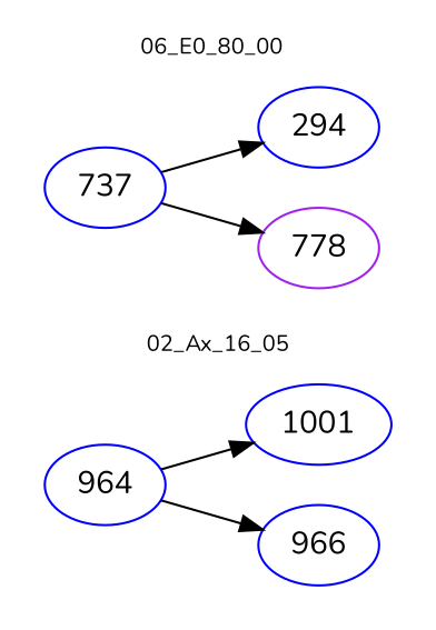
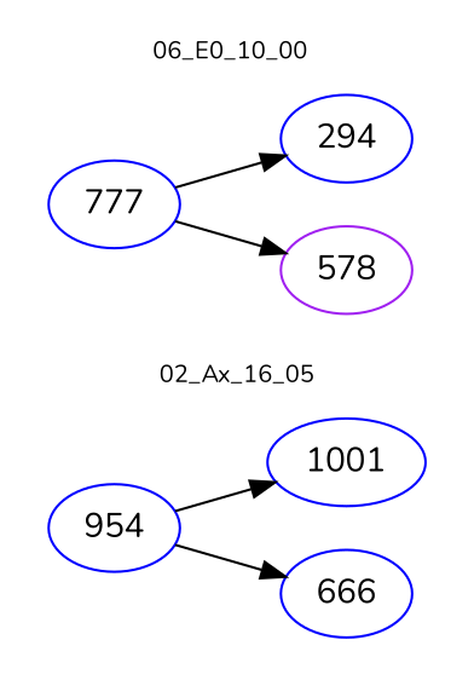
  digraph {
    fontname=Nunito
    rankdir=LR
    node [color=blue fontname=Nunito]
    edge [color=black fontname=Nunito]
-   n1 [label=964]
-   n2 [label=966]
+   n1 [label=954]
+   n2 [label=666]
    n3 [label=1001]
-   n4 [label=737]
-   n5 [color=purple label=778]
+   n4 [label=777]
+   n5 [color=purple label=578]
    n6 [label=294]
    subgraph cluster_1 {
      color=white
      fontsize=10
      label="02_Ax_16_05"
      n1
      n2
      n3
    }
    subgraph cluster_2 {
      color=white
      fontsize=10
-     label="06_E0_80_00"
+     label="06_E0_10_00"
      n4
      n5
      n6
    }
    n1 -> n2
    n1 -> n3
    n4 -> n5
    n4 -> n6
  }
